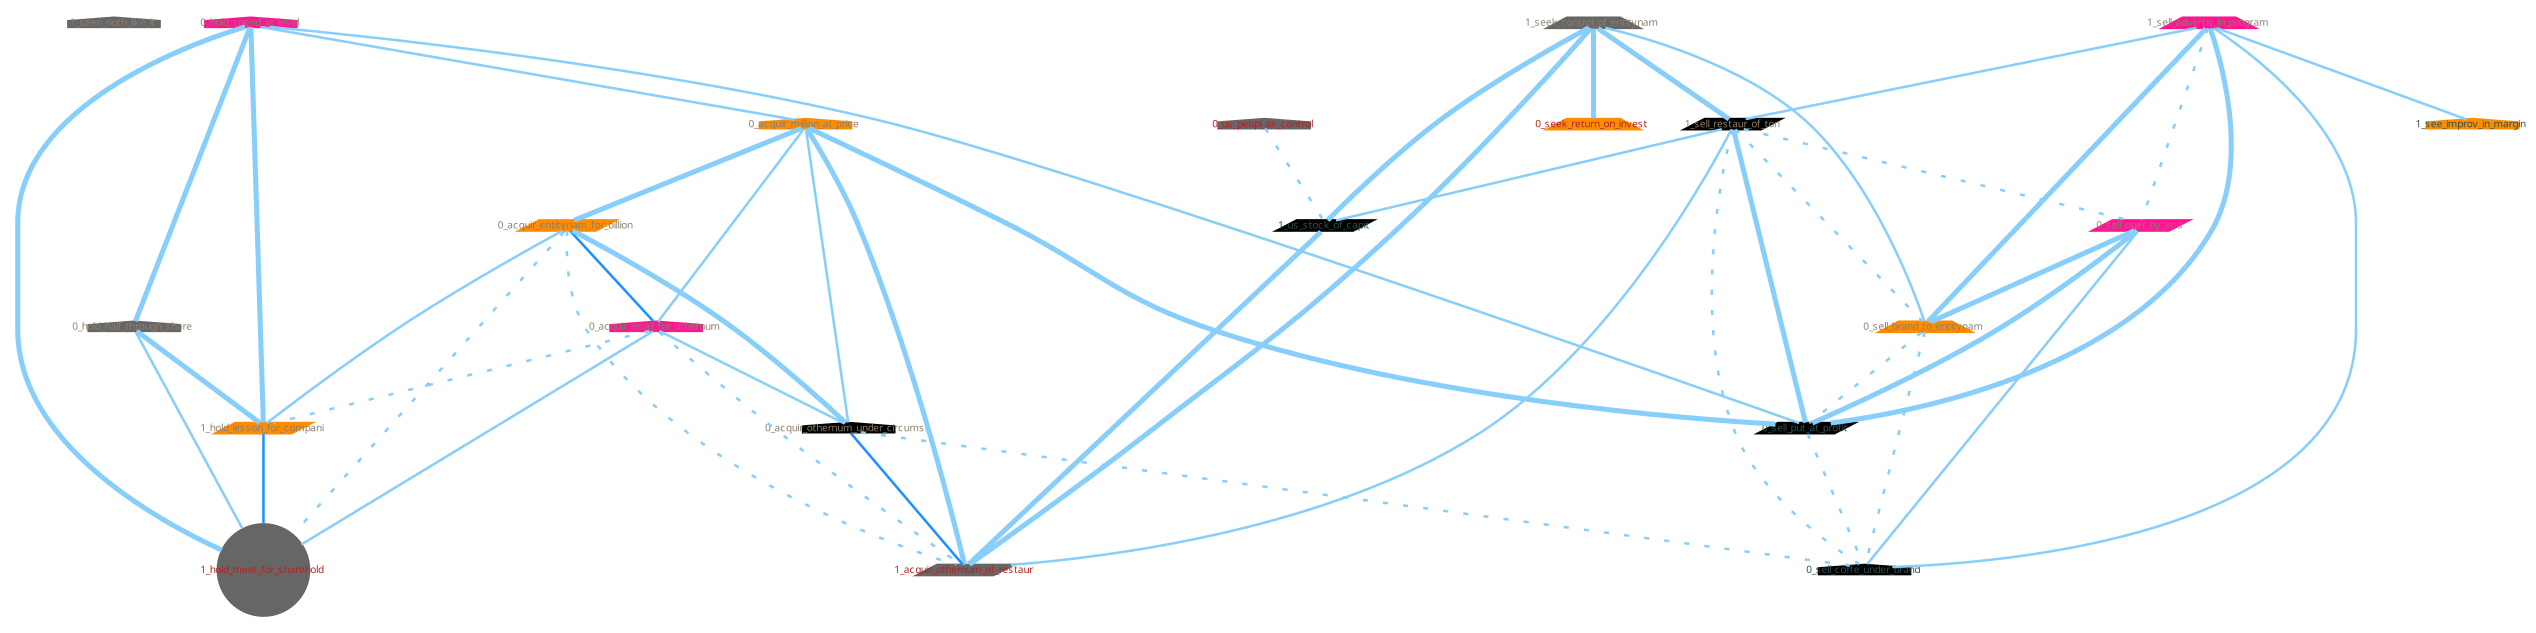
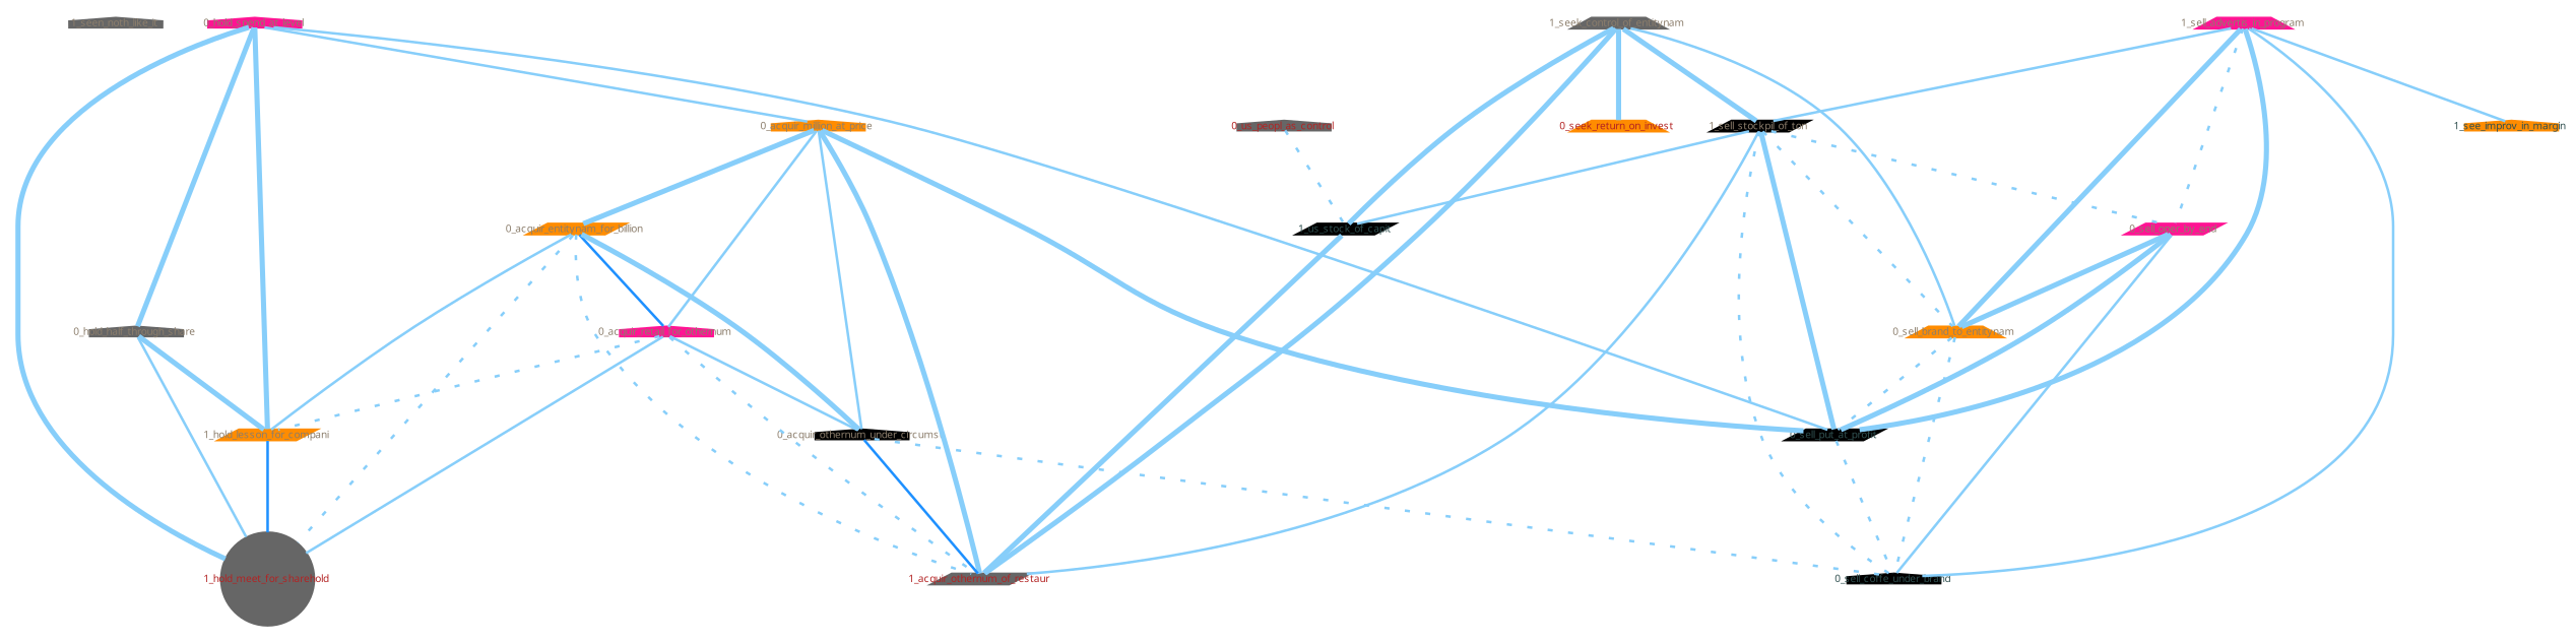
  graph {
    fontname="Noto Sans"
    node [color=gray40 fixedsize=true fontcolor="#8b7d6b" fontsize=4 shape=house style=filled fontname="Noto Sans"]
    edge [color="#87cefa" w=1 style=solid fontname="Noto Sans"]
    "1_seen_noth_like_it " [height=.06 width=.5]
    "0_hold_spend_at_level " [color=deeppink height=.06 width=.5]
    "0_acquir_million_at_price " [color=darkorange height=.06 width=.5]
    "1_seek_control_of_entitynam " [height=.06 shape=trapezium width=.5]
    "0_hold_half_through_share " [height=.06 width=.5]
    "0_acquir_entitynam_for_billion " [color=darkorange height=.06 shape=parallelogram width=.5]
    "0_acquir_retail_for_othernum " [color=deeppink height=.06 width=.5]
    "1_sell_advertis_in_program " [color=deeppink height=.06 shape=trapezium width=.5]
-   "1_sell_stockpil_of_ton " [color=black height=.06 shape=parallelogram width=.5 label="1_sell_restaur_of_ton"]
+   "1_sell_stockpil_of_ton " [color=black height=.06 shape=parallelogram width=.5]
    "0_sell_oper_by_end " [color=deeppink height=.06 shape=parallelogram width=.5]
    "1_hold_lesson_for_compani " [color=darkorange height=.06 shape=parallelogram width=.5]
    "0_acquir_othernum_under_circumst " [color=black height=.06 width=.5]
    "0_sell_brand_to_entitynam " [color=darkorange height=.06 shape=trapezium width=.5]
    "0_us_peopl_as_control " [fontcolor="#b22222" height=.06 width=.5]
    "0_seek_return_on_invest " [color=darkorange fontcolor="#b22222" height=.06 shape=trapezium width=.5]
    "1_hold_meet_for_sharehold " [fontcolor="#b22222" height=.06 shape=circle width=.5]
    "1_acquir_othernum_of_restaur " [fontcolor="#b22222" height=.06 shape=parallelogram width=.5]
    "0_sell_put_at_profit " [color=black fontcolor="#2f4f4f" height=.06 shape=parallelogram width=.5]
    "1_us_stock_of_capit " [color=black fontcolor="#2f4f4f" height=.06 shape=parallelogram width=.5]
    "1_see_improv_in_margin " [color=darkorange fontcolor="#2f4f4f" height=.06 width=.5]
    "0_sell_coffe_under_brand " [color=black fontcolor="#2f4f4f" height=.06 width=.5]
    subgraph sub_1 {
      "1_seen_noth_like_it "
      "0_hold_spend_at_level "
      "0_acquir_million_at_price "
      "1_seek_control_of_entitynam "
      "0_hold_half_through_share "
      "0_acquir_entitynam_for_billion "
      "0_acquir_retail_for_othernum "
      "1_sell_advertis_in_program "
      "1_sell_stockpil_of_ton "
      "0_sell_oper_by_end "
      "1_hold_lesson_for_compani "
      "0_acquir_othernum_under_circumst "
      "0_sell_brand_to_entitynam "
    }
    subgraph sub_2 {
      "0_us_peopl_as_control "
      "0_seek_return_on_invest "
      "1_hold_meet_for_sharehold "
      "1_acquir_othernum_of_restaur "
    }
    "0_hold_spend_at_level " -- "0_acquir_million_at_price "
    "0_hold_spend_at_level " -- "0_hold_half_through_share " [style=bold]
    "0_hold_spend_at_level " -- "1_hold_lesson_for_compani " [style=bold]
    "0_hold_spend_at_level " -- "1_hold_meet_for_sharehold " [style=bold]
    "0_hold_spend_at_level " -- "0_sell_put_at_profit "
    "0_acquir_million_at_price " -- "0_acquir_entitynam_for_billion " [style=bold]
    "0_acquir_million_at_price " -- "0_acquir_retail_for_othernum "
    "0_acquir_million_at_price " -- "0_acquir_othernum_under_circumst "
    "0_acquir_million_at_price " -- "1_acquir_othernum_of_restaur " [style=bold]
    "0_acquir_million_at_price " -- "0_sell_put_at_profit " [style=bold]
    "1_seek_control_of_entitynam " -- "1_sell_stockpil_of_ton " [style=bold]
    "1_seek_control_of_entitynam " -- "0_sell_brand_to_entitynam "
    "1_seek_control_of_entitynam " -- "0_seek_return_on_invest " [style=bold]
    "1_seek_control_of_entitynam " -- "1_acquir_othernum_of_restaur " [style=bold]
    "1_seek_control_of_entitynam " -- "1_us_stock_of_capit " [style=bold]
    "0_hold_half_through_share " -- "1_hold_lesson_for_compani " [style=bold]
    "0_hold_half_through_share " -- "1_hold_meet_for_sharehold "
    "0_acquir_entitynam_for_billion " -- "0_acquir_retail_for_othernum " [color="#1e90ff" w=2]
    "0_acquir_entitynam_for_billion " -- "1_hold_lesson_for_compani "
    "0_acquir_entitynam_for_billion " -- "0_acquir_othernum_under_circumst " [style=bold]
    "0_acquir_entitynam_for_billion " -- "1_hold_meet_for_sharehold " [style=dotted]
    "0_acquir_entitynam_for_billion " -- "1_acquir_othernum_of_restaur " [style=dotted]
    "0_acquir_retail_for_othernum " -- "1_hold_lesson_for_compani " [style=dotted]
    "0_acquir_retail_for_othernum " -- "0_acquir_othernum_under_circumst "
    "0_acquir_retail_for_othernum " -- "1_hold_meet_for_sharehold "
    "0_acquir_retail_for_othernum " -- "1_acquir_othernum_of_restaur " [style=dotted]
    "1_sell_advertis_in_program " -- "1_sell_stockpil_of_ton "
    "1_sell_advertis_in_program " -- "0_sell_oper_by_end " [style=dotted]
    "1_sell_advertis_in_program " -- "0_sell_brand_to_entitynam " [style=bold]
    "1_sell_advertis_in_program " -- "0_sell_put_at_profit " [style=bold]
    "1_sell_advertis_in_program " -- "1_see_improv_in_margin "
    "1_sell_advertis_in_program " -- "0_sell_coffe_under_brand "
    "1_sell_stockpil_of_ton " -- "0_sell_oper_by_end " [style=dotted]
    "1_sell_stockpil_of_ton " -- "0_sell_brand_to_entitynam " [style=dotted]
    "1_sell_stockpil_of_ton " -- "1_acquir_othernum_of_restaur "
    "1_sell_stockpil_of_ton " -- "0_sell_put_at_profit " [style=bold]
    "1_sell_stockpil_of_ton " -- "1_us_stock_of_capit "
    "1_sell_stockpil_of_ton " -- "0_sell_coffe_under_brand " [style=dotted]
    "0_sell_oper_by_end " -- "0_sell_brand_to_entitynam " [style=bold]
    "0_sell_oper_by_end " -- "0_sell_put_at_profit " [style=bold]
    "0_sell_oper_by_end " -- "0_sell_coffe_under_brand "
    "1_hold_lesson_for_compani " -- "1_hold_meet_for_sharehold " [color="#1e90ff" w=2]
    "0_acquir_othernum_under_circumst " -- "1_acquir_othernum_of_restaur " [color="#1e90ff" w=2]
    "0_acquir_othernum_under_circumst " -- "0_sell_coffe_under_brand " [style=dotted]
    "0_sell_brand_to_entitynam " -- "0_sell_put_at_profit " [style=dotted]
    "0_sell_brand_to_entitynam " -- "0_sell_coffe_under_brand " [style=dotted]
    "0_us_peopl_as_control " -- "1_us_stock_of_capit " [style=dotted]
    "0_sell_put_at_profit " -- "0_sell_coffe_under_brand " [style=dotted]
    "1_us_stock_of_capit " -- "1_acquir_othernum_of_restaur " [style=bold]
  }
